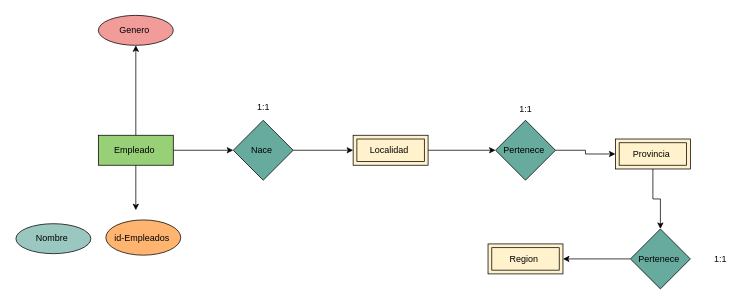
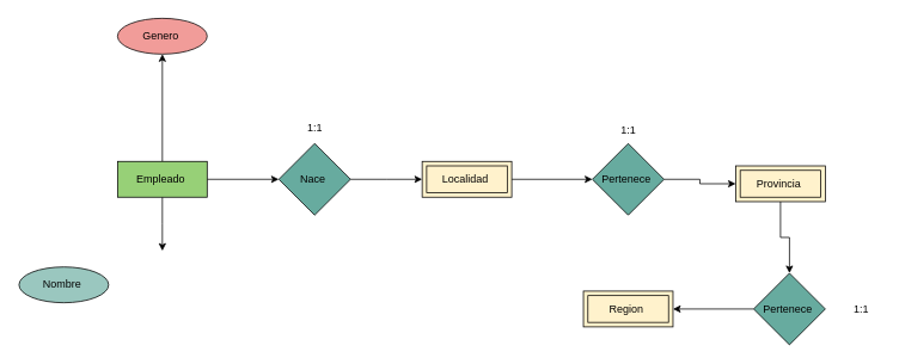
  <mxCell id="0" />
  <mxCell id="1" parent="0" />
  <mxCell id="2" value="" style="edgeStyle=orthogonalEdgeStyle;rounded=0;orthogonalLoop=1;jettySize=auto;html=1;" parent="1" source="5" target="7" edge="1"><mxGeometry relative="1" as="geometry" /></mxCell>
  <mxCell id="3" style="edgeStyle=orthogonalEdgeStyle;rounded=0;orthogonalLoop=1;jettySize=auto;html=1;exitX=0.5;exitY=1;exitDx=0;exitDy=0;" parent="1" source="5" edge="1"><mxGeometry relative="1" as="geometry"><mxPoint x="180" y="280" as="targetPoint" /></mxGeometry></mxCell>
  <mxCell id="4" style="edgeStyle=orthogonalEdgeStyle;rounded=0;orthogonalLoop=1;jettySize=auto;html=1;exitX=0.5;exitY=0;exitDx=0;exitDy=0;entryX=0.5;entryY=1;entryDx=0;entryDy=0;" parent="1" source="5" target="22" edge="1"><mxGeometry relative="1" as="geometry" /></mxCell>
  <mxCell id="5" value="Empleado&amp;nbsp;" style="whiteSpace=wrap;html=1;align=center;fillColor=#97D077;" parent="1" vertex="1"><mxGeometry x="130" y="180" width="100" height="40" as="geometry" /></mxCell>
  <mxCell id="6" value="" style="edgeStyle=orthogonalEdgeStyle;rounded=0;orthogonalLoop=1;jettySize=auto;html=1;" parent="1" source="7" edge="1"><mxGeometry relative="1" as="geometry"><mxPoint x="470" y="200" as="targetPoint" /></mxGeometry></mxCell>
  <mxCell id="7" value="Nace&amp;nbsp;" style="rhombus;whiteSpace=wrap;html=1;fillColor=#67AB9F;" parent="1" vertex="1"><mxGeometry x="310" y="160" width="80" height="80" as="geometry" /></mxCell>
  <mxCell id="8" style="edgeStyle=orthogonalEdgeStyle;rounded=0;orthogonalLoop=1;jettySize=auto;html=1;exitX=1;exitY=0.5;exitDx=0;exitDy=0;entryX=0;entryY=0.5;entryDx=0;entryDy=0;" parent="1" source="9" target="11" edge="1"><mxGeometry relative="1" as="geometry" /></mxCell>
  <mxCell id="9" value="Localidad&amp;nbsp;" style="shape=ext;margin=3;double=1;whiteSpace=wrap;html=1;align=center;fillColor=#FFF2CC;" parent="1" vertex="1"><mxGeometry x="470" y="180" width="100" height="40" as="geometry" /></mxCell>
  <mxCell id="10" style="edgeStyle=orthogonalEdgeStyle;rounded=0;orthogonalLoop=1;jettySize=auto;html=1;exitX=1;exitY=0.5;exitDx=0;exitDy=0;" parent="1" source="11" target="13" edge="1"><mxGeometry relative="1" as="geometry" /></mxCell>
  <mxCell id="11" value="Pertenece&amp;nbsp;" style="rhombus;whiteSpace=wrap;html=1;fillColor=#67AB9F;" parent="1" vertex="1"><mxGeometry x="660" y="160" width="80" height="80" as="geometry" /></mxCell>
  <mxCell id="12" style="edgeStyle=orthogonalEdgeStyle;rounded=0;orthogonalLoop=1;jettySize=auto;html=1;exitX=0.5;exitY=1;exitDx=0;exitDy=0;entryX=0.5;entryY=0;entryDx=0;entryDy=0;" parent="1" source="13" target="15" edge="1"><mxGeometry relative="1" as="geometry" /></mxCell>
  <mxCell id="13" value="Provincia&amp;nbsp;" style="shape=ext;margin=3;double=1;whiteSpace=wrap;html=1;align=center;fillColor=#FFF2CC;" parent="1" vertex="1"><mxGeometry x="820" y="185" width="100" height="40" as="geometry" /></mxCell>
  <mxCell id="14" style="edgeStyle=orthogonalEdgeStyle;rounded=0;orthogonalLoop=1;jettySize=auto;html=1;exitX=0;exitY=0.5;exitDx=0;exitDy=0;entryX=1;entryY=0.5;entryDx=0;entryDy=0;" parent="1" source="15" target="19" edge="1"><mxGeometry relative="1" as="geometry" /></mxCell>
  <mxCell id="15" value="Pertenece&amp;nbsp;" style="rhombus;whiteSpace=wrap;html=1;fillColor=#67AB9F;" parent="1" vertex="1"><mxGeometry x="840" y="305" width="80" height="80" as="geometry" /></mxCell>
  <mxCell id="16" value="1:1" style="text;html=1;align=center;verticalAlign=middle;resizable=0;points=[];autosize=1;strokeColor=none;fillColor=none;" parent="1" vertex="1"><mxGeometry x="330" y="128" width="40" height="30" as="geometry" /></mxCell>
  <mxCell id="17" value="1:1" style="text;html=1;align=center;verticalAlign=middle;resizable=0;points=[];autosize=1;strokeColor=none;fillColor=none;" parent="1" vertex="1"><mxGeometry x="680" y="130" width="40" height="30" as="geometry" /></mxCell>
  <mxCell id="18" value="1:1" style="text;html=1;align=center;verticalAlign=middle;resizable=0;points=[];autosize=1;strokeColor=none;fillColor=none;" parent="1" vertex="1"><mxGeometry x="940" y="330" width="40" height="30" as="geometry" /></mxCell>
  <mxCell id="19" value="Region&amp;nbsp;" style="shape=ext;margin=3;double=1;whiteSpace=wrap;html=1;align=center;fillColor=#FFF2CC;" parent="1" vertex="1"><mxGeometry x="650" y="325" width="100" height="40" as="geometry" /></mxCell>
- <mxCell id="20" value="id-Empleados&amp;nbsp;" style="ellipse;whiteSpace=wrap;html=1;align=center;fillColor=#FFB570;" parent="1" vertex="1"><mxGeometry x="140" y="293" width="100" height="47" as="geometry" /></mxCell>
  <mxCell id="21" value="Nombre&amp;nbsp;" style="ellipse;whiteSpace=wrap;html=1;align=center;fillColor=#9AC7BF;" parent="1" vertex="1"><mxGeometry x="20" y="298" width="100" height="40" as="geometry" /></mxCell>
  <mxCell id="22" value="Genero&amp;nbsp;&lt;br&gt;" style="ellipse;whiteSpace=wrap;html=1;align=center;fillColor=#F19C99;" parent="1" vertex="1"><mxGeometry x="130" y="20" width="100" height="40" as="geometry" /></mxCell>
